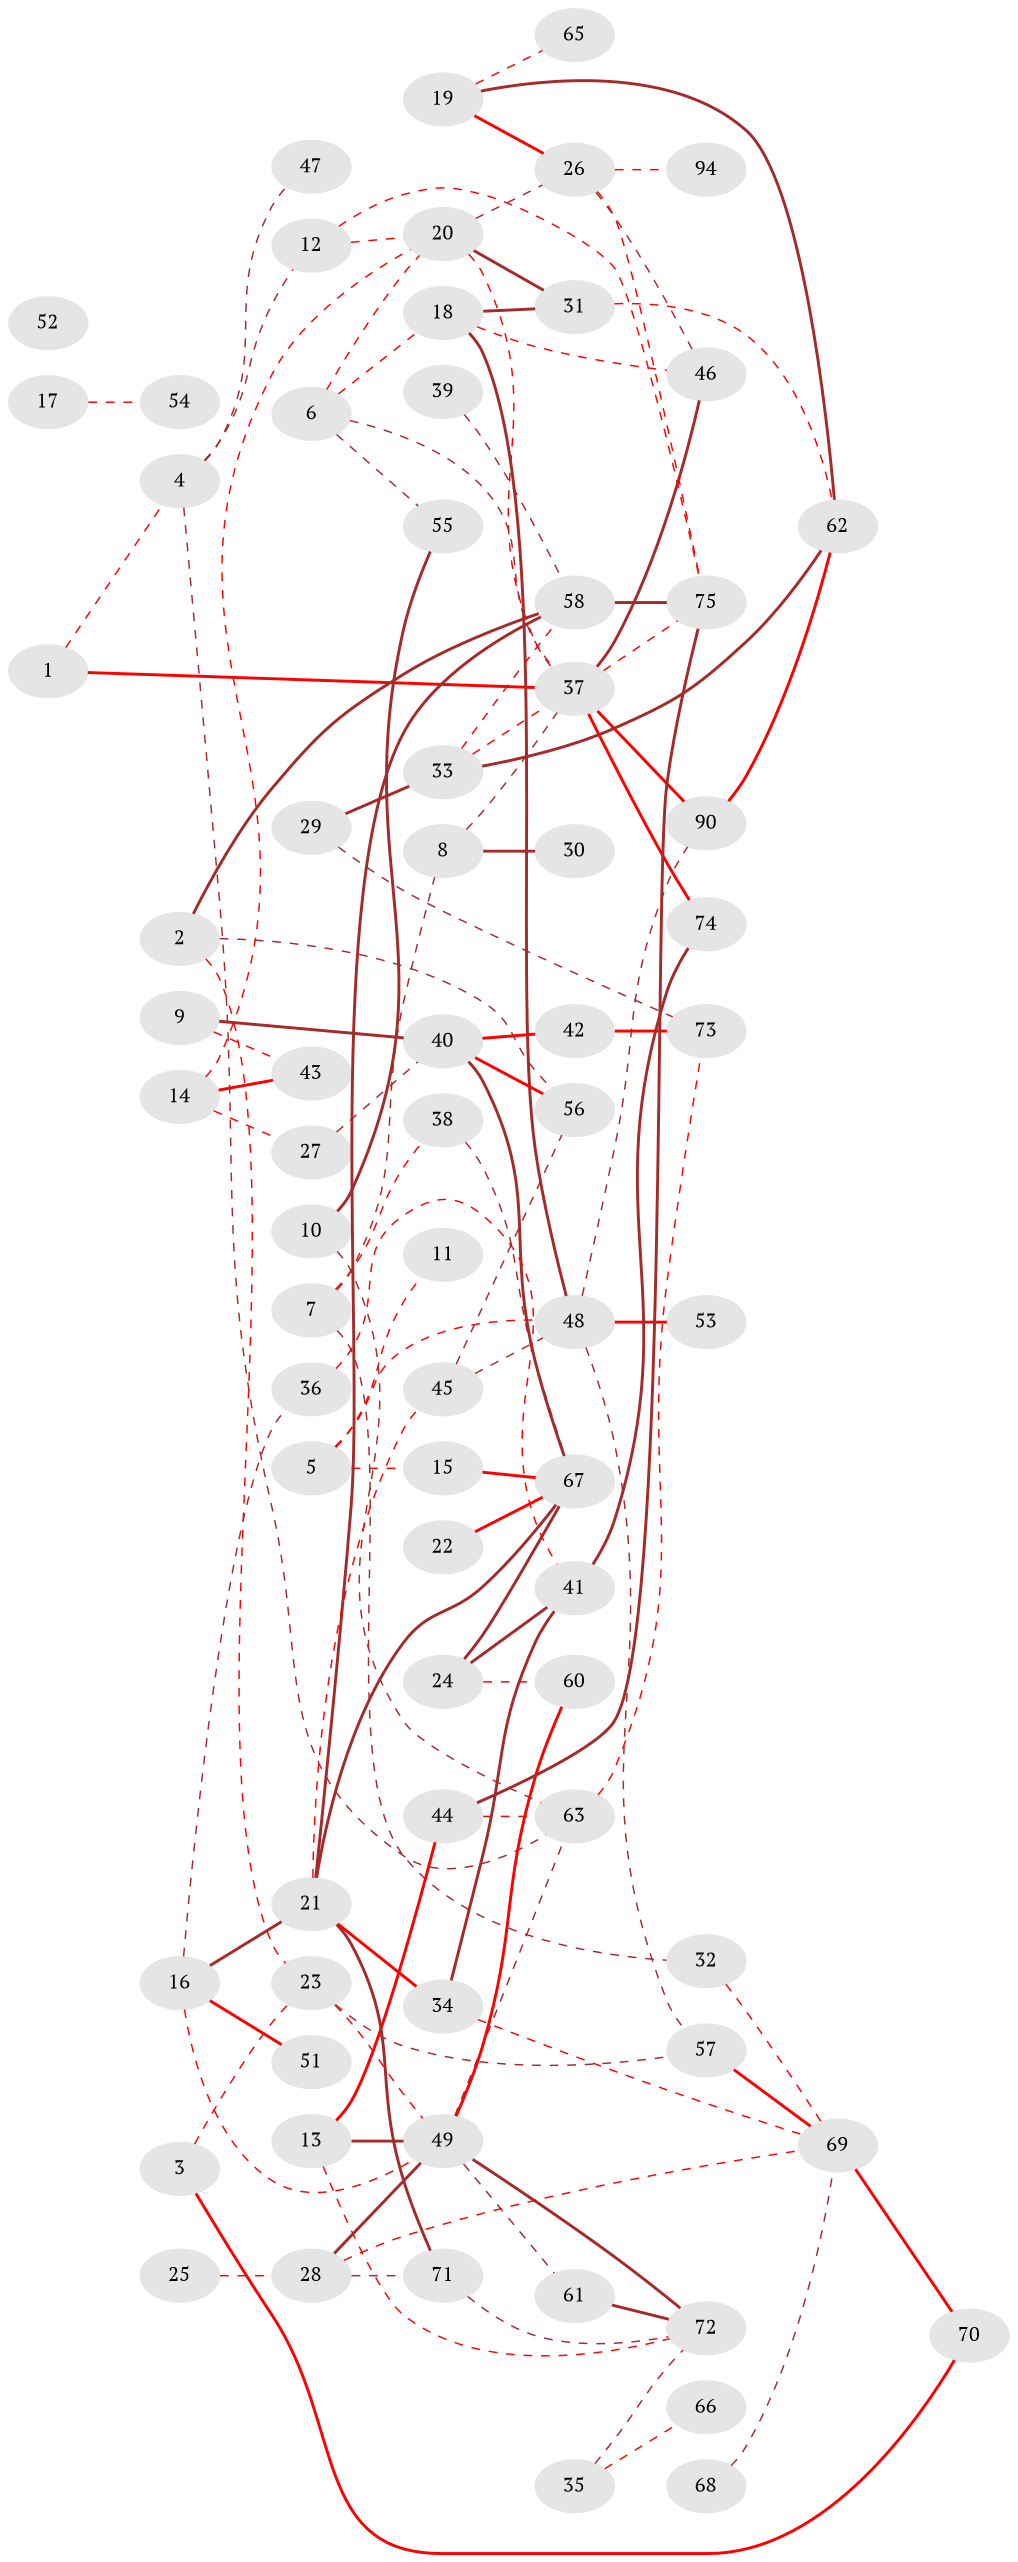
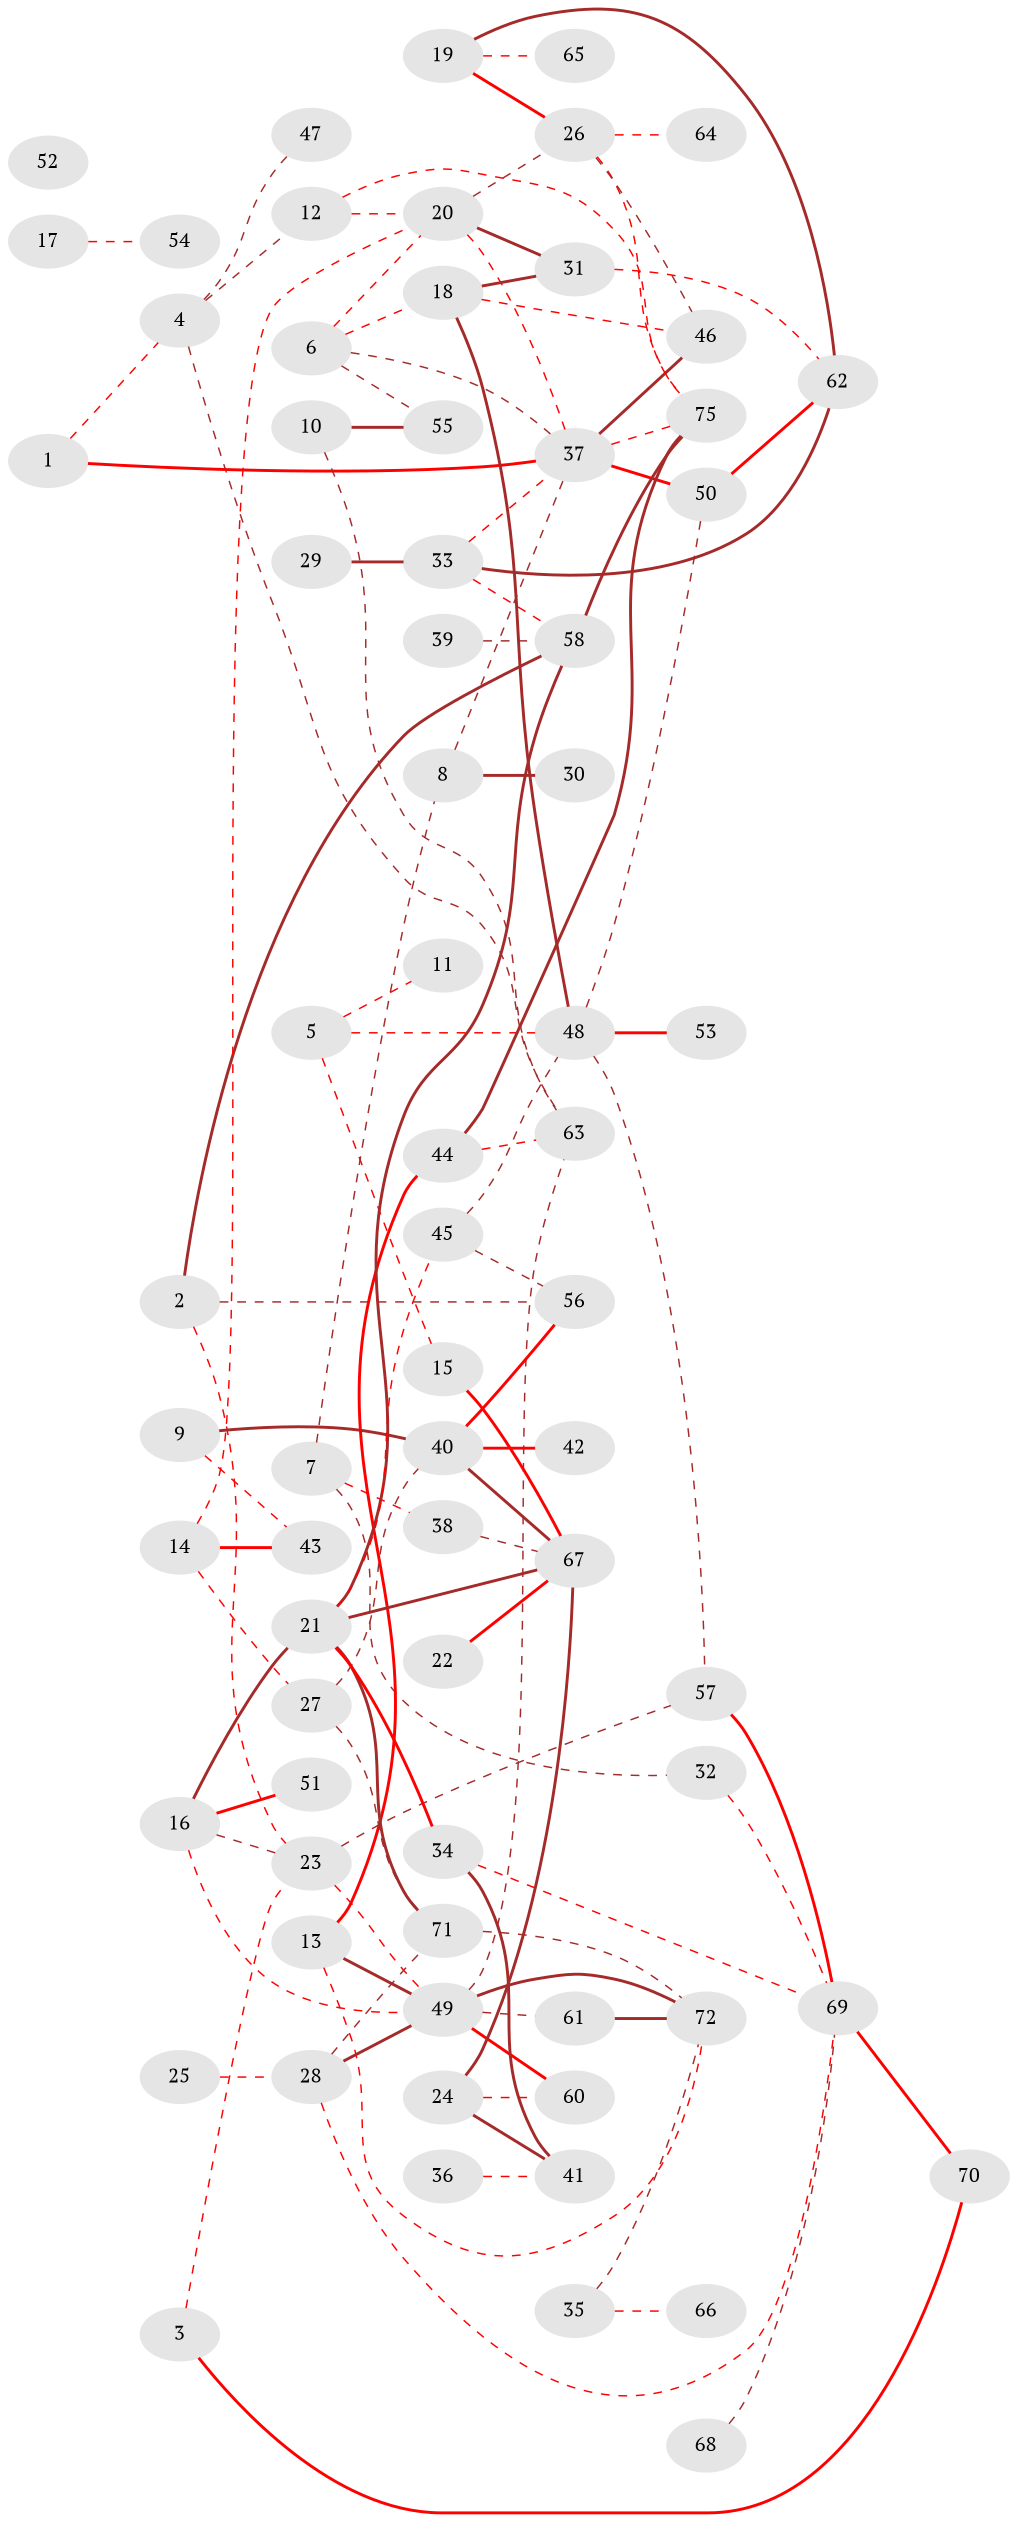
  graph {
    fontname="PT Serif"
    rankdir=LR
    node [color=gray90 fontname="PT Serif" style=filled]
    edge [color=red fontname="PT Serif" style=dashed]
    1
    4
    37
    12
    47
    63
    75
    46
-   50 [label=90]
-   74
+   50
    2
    23
    56
    58
    49
    57
    3
    70
    20
-   73
    5
    11
    15
    48
    67
    53
    6
    18
    55
    31
    26
    7
    8
    32
    38
    30
    69
    9
    40
    43
    42
    10
    13
    44
    72
    60
    61
    14
    27
    71
    16
    21
    36
    51
    45
    34
    41
    17
    54
    62
    19
    65
-   64 [label=94]
+   64
    22
    24
    25
    28
    29
    33
    35
    66
    39
    52
    68
    1 -- 4
    1 -- 37 [style=bold]
    4 -- 12 [color=brown]
    4 -- 47 [color=brown]
    4 -- 63 [color=brown]
    37 -- 75
    37 -- 46 [color=brown style=bold]
    37 -- 50 [style=bold]
-   37 -- 74 [style=bold]
    12 -- 75
    12 -- 20
-   63 -- 73
    50 -- 62 [style=bold]
    2 -- 23
    2 -- 56 [color=brown]
    2 -- 58 [color=brown style=bold]
    23 -- 49
    23 -- 57 [color=brown]
    58 -- 75 [color=brown style=bold]
    49 -- 63 [color=brown]
    49 -- 72 [color=brown style=bold]
    49 -- 60 [style=bold]
    49 -- 61 [color=brown]
    57 -- 69 [style=bold]
    3 -- 23
    3 -- 70 [style=bold]
    20 -- 37
    20 -- 31 [color=brown style=bold]
    20 -- 26 [color=brown]
    5 -- 11
    5 -- 15
    5 -- 48
    15 -- 67 [style=bold]
    48 -- 50 [color=brown]
    48 -- 57 [color=brown]
    48 -- 53 [style=bold]
    6 -- 37 [color=brown]
    6 -- 20
    6 -- 18
    6 -- 55 [color=brown]
    18 -- 46
    18 -- 48 [color=brown style=bold]
    18 -- 31 [color=brown style=bold]
    31 -- 62
    26 -- 75
    26 -- 46 [color=brown]
    26 -- 64
    7 -- 8 [color=brown]
    7 -- 32 [color=brown]
    7 -- 38
    8 -- 37 [color=brown]
    8 -- 30 [color=brown style=bold]
    32 -- 69
    38 -- 67 [color=brown]
    69 -- 70 [style=bold]
    9 -- 40 [color=brown style=bold]
    9 -- 43
    40 -- 56 [style=bold]
    40 -- 67 [color=brown style=bold]
    40 -- 42 [style=bold]
-   42 -- 73 [style=bold]
    10 -- 63 [color=brown]
    10 -- 55 [color=brown style=bold]
    13 -- 49 [color=brown style=bold]
    13 -- 44 [style=bold]
    13 -- 72
    44 -- 63
    44 -- 75 [color=brown style=bold]
    61 -- 72 [color=brown style=bold]
    14 -- 20
    14 -- 43 [style=bold]
    14 -- 27
    27 -- 40 [color=brown]
+   27 -- 71 [color=brown]
    71 -- 72 [color=brown]
    16 -- 49
    16 -- 21 [color=brown style=bold]
-   16 -- 36 [color=brown]
+   16 -- 23 [color=brown]
    16 -- 51 [style=bold]
    21 -- 58 [color=brown style=bold]
    21 -- 67 [color=brown style=bold]
    21 -- 71 [color=brown style=bold]
    21 -- 45
    21 -- 34 [style=bold]
    36 -- 41
    45 -- 56 [color=brown]
    45 -- 48 [color=brown]
    34 -- 69
    34 -- 41 [color=brown style=bold]
-   41 -- 74 [color=brown style=bold]
    17 -- 54
    19 -- 26 [style=bold]
    19 -- 62 [color=brown style=bold]
    19 -- 65
    22 -- 67 [style=bold]
    24 -- 67 [color=brown style=bold]
    24 -- 60
    24 -- 41 [color=brown style=bold]
    25 -- 28
    28 -- 49 [color=brown style=bold]
    28 -- 69
    28 -- 71 [color=brown]
-   29 -- 73 [color=brown]
    29 -- 33 [color=brown style=bold]
    33 -- 37
    33 -- 58
    33 -- 62 [color=brown style=bold]
    35 -- 72 [color=brown]
    35 -- 66
    39 -- 58 [color=brown]
    68 -- 69 [color=brown]
  }
